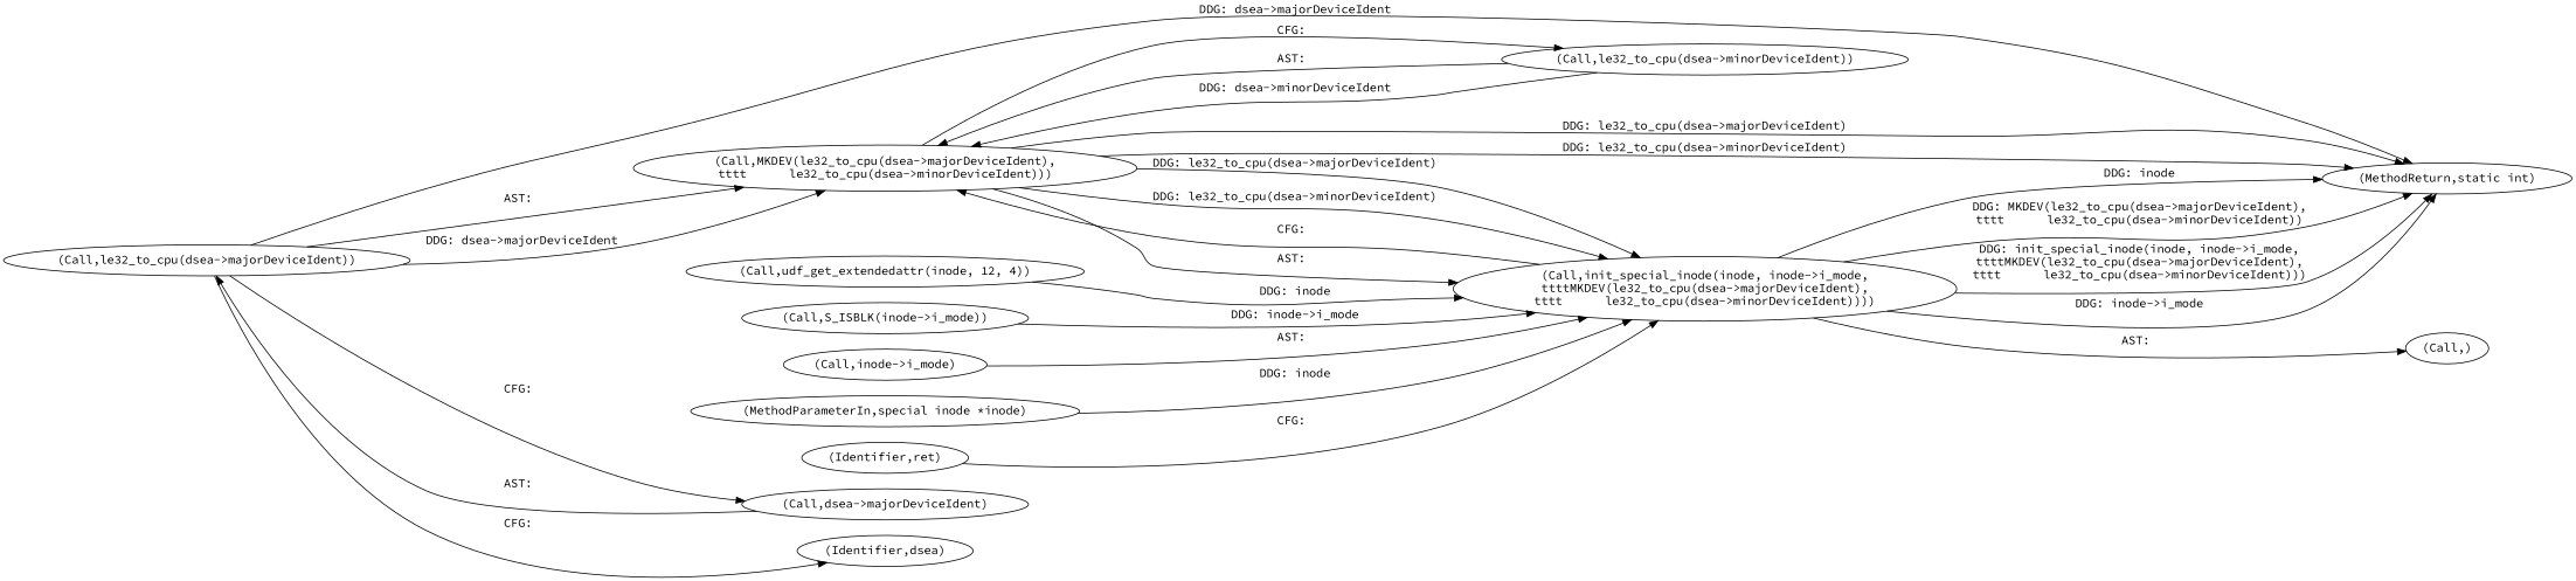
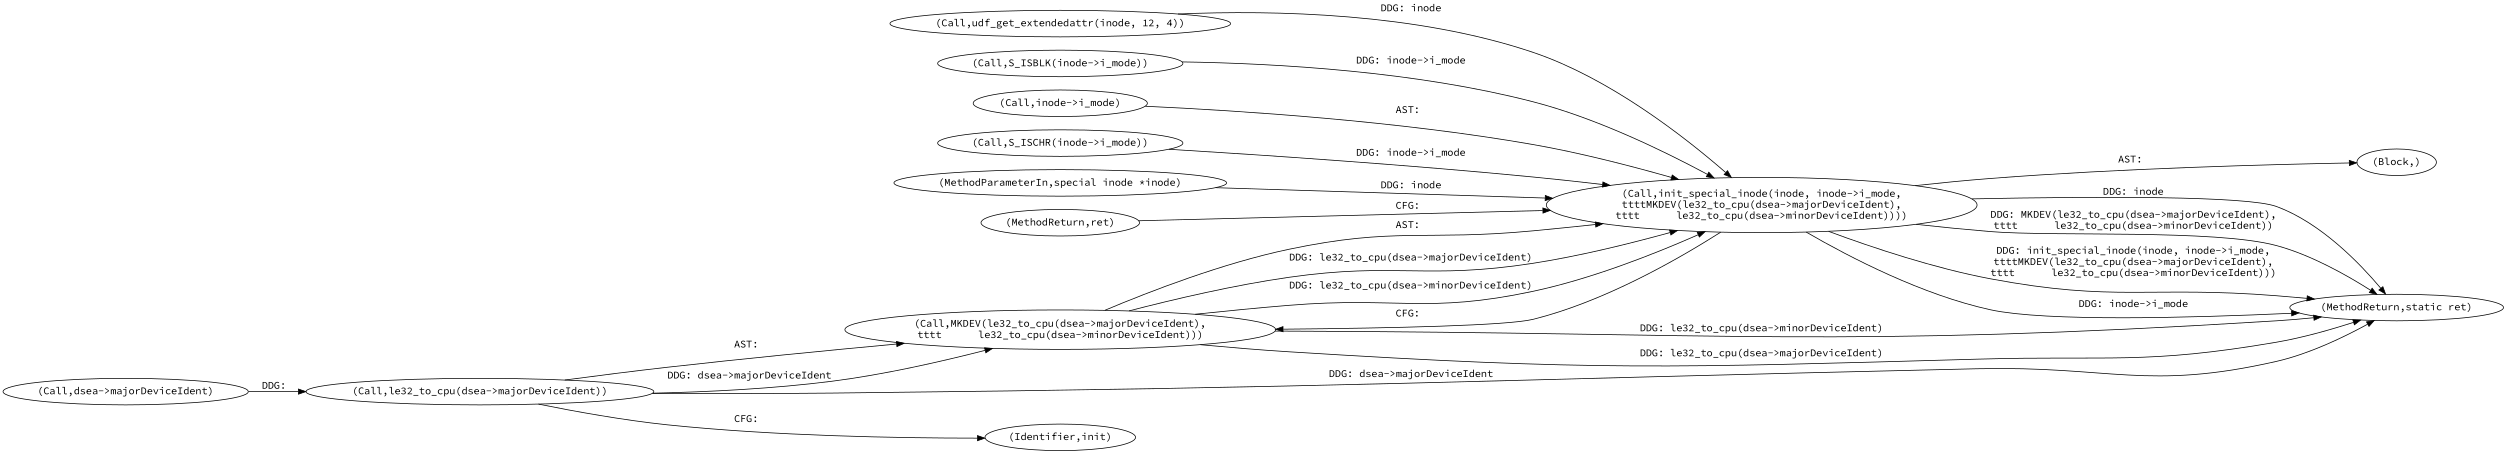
  digraph {
    fontname="Source Code Pro"
    rankdir=LR
    node [fontname="Source Code Pro"]
    edge [fontname="Source Code Pro"]
    n1 [label="(Call,le32_to_cpu(dsea->majorDeviceIdent))"]
    n2 [label="(Call,MKDEV(le32_to_cpu(dsea->majorDeviceIdent),\n\t\t\t\t      le32_to_cpu(dsea->minorDeviceIdent)))"]
-   n3 [label="(MethodReturn,static int)"]
+   n3 [label="(MethodReturn,static ret)"]
    n4 [label="(Call,dsea->majorDeviceIdent)"]
-   n5 [label="(Identifier,dsea)"]
+   n5 [label="(Identifier,init)"]
    n6 [label="(Call,init_special_inode(inode, inode->i_mode,\n\t\t\t\tMKDEV(le32_to_cpu(dsea->majorDeviceIdent),\n\t\t\t\t      le32_to_cpu(dsea->minorDeviceIdent))))"]
-   n7 [label="(Call,le32_to_cpu(dsea->minorDeviceIdent))"]
-   n8 [label="(Call,)"]
+   n8 [label="(Block,)"]
    n9 [label="(Call,udf_get_extendedattr(inode, 12, 4))"]
    n10 [label="(Call,S_ISBLK(inode->i_mode))"]
    n11 [label="(Call,inode->i_mode)"]
+   n12 [label="(Call,S_ISCHR(inode->i_mode))"]
    n13 [label="(MethodParameterIn,special inode *inode)"]
-   n14 [label="(Identifier,ret)"]
+   n14 [label="(MethodReturn,ret)"]
    n1 -> n2 [label="AST: "]
    n1 -> n2 [label="DDG: dsea->majorDeviceIdent"]
    n1 -> n3 [label="DDG: dsea->majorDeviceIdent"]
-   n1 -> n4 [label="CFG: "]
    n1 -> n5 [label="CFG: "]
    n2 -> n3 [label="DDG: le32_to_cpu(dsea->majorDeviceIdent)"]
    n2 -> n3 [label="DDG: le32_to_cpu(dsea->minorDeviceIdent)"]
    n2 -> n6 [label="AST: "]
    n2 -> n6 [label="DDG: le32_to_cpu(dsea->majorDeviceIdent)"]
    n2 -> n6 [label="DDG: le32_to_cpu(dsea->minorDeviceIdent)"]
-   n2 -> n7 [label="CFG: "]
-   n4 -> n1 [label="AST: "]
+   n4 -> n1 [label="DDG: "]
    n6 -> n2 [label="CFG: "]
    n6 -> n3 [label="DDG: init_special_inode(inode, inode->i_mode,\n\t\t\t\tMKDEV(le32_to_cpu(dsea->majorDeviceIdent),\n\t\t\t\t      le32_to_cpu(dsea->minorDeviceIdent)))"]
    n6 -> n3 [label="DDG: inode->i_mode"]
    n6 -> n3 [label="DDG: inode"]
    n6 -> n3 [label="DDG: MKDEV(le32_to_cpu(dsea->majorDeviceIdent),\n\t\t\t\t      le32_to_cpu(dsea->minorDeviceIdent))"]
    n6 -> n8 [label="AST: "]
-   n7 -> n2 [label="AST: "]
-   n7 -> n2 [label="DDG: dsea->minorDeviceIdent"]
    n9 -> n6 [label="DDG: inode"]
    n10 -> n6 [label="DDG: inode->i_mode"]
    n11 -> n6 [label="AST: "]
+   n12 -> n6 [label="DDG: inode->i_mode"]
    n13 -> n6 [label="DDG: inode"]
    n14 -> n6 [label="CFG: "]
  }
